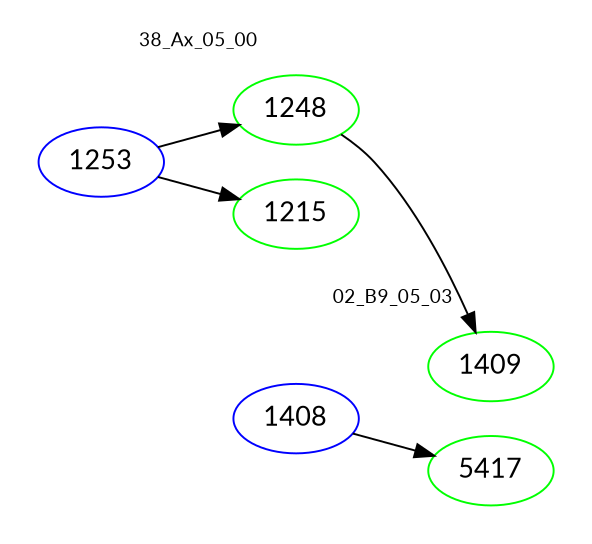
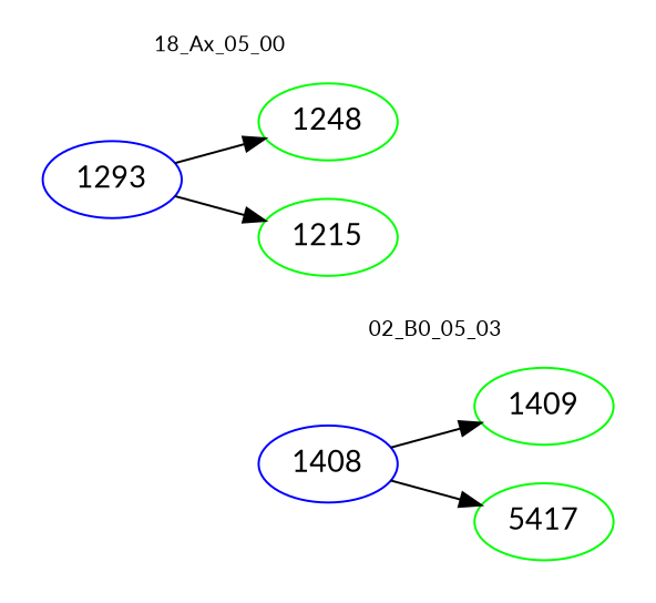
  digraph {
    fontname=Lato
    rankdir=LR
    node [color=green fontname=Lato]
    edge [color=black fontname=Lato]
-   n1 [color=blue label=1253]
+   n1 [color=blue label=1293]
    n2 [label=1215]
    n3 [label=1248]
    n4 [color=blue label=1408]
    n5 [label=1409]
    n6 [label=5417]
    subgraph cluster_1 {
      color=white
      fontsize=10
-     label="38_Ax_05_00"
+     label="18_Ax_05_00"
      n1
      n2
      n3
    }
    subgraph cluster_2 {
      color=white
      fontsize=10
-     label="02_B9_05_03"
+     label="02_B0_05_03"
      n4
      n5
      n6
    }
    n1 -> n2
    n1 -> n3
-   n3 -> n5
+   n4 -> n5
    n4 -> n6
  }
